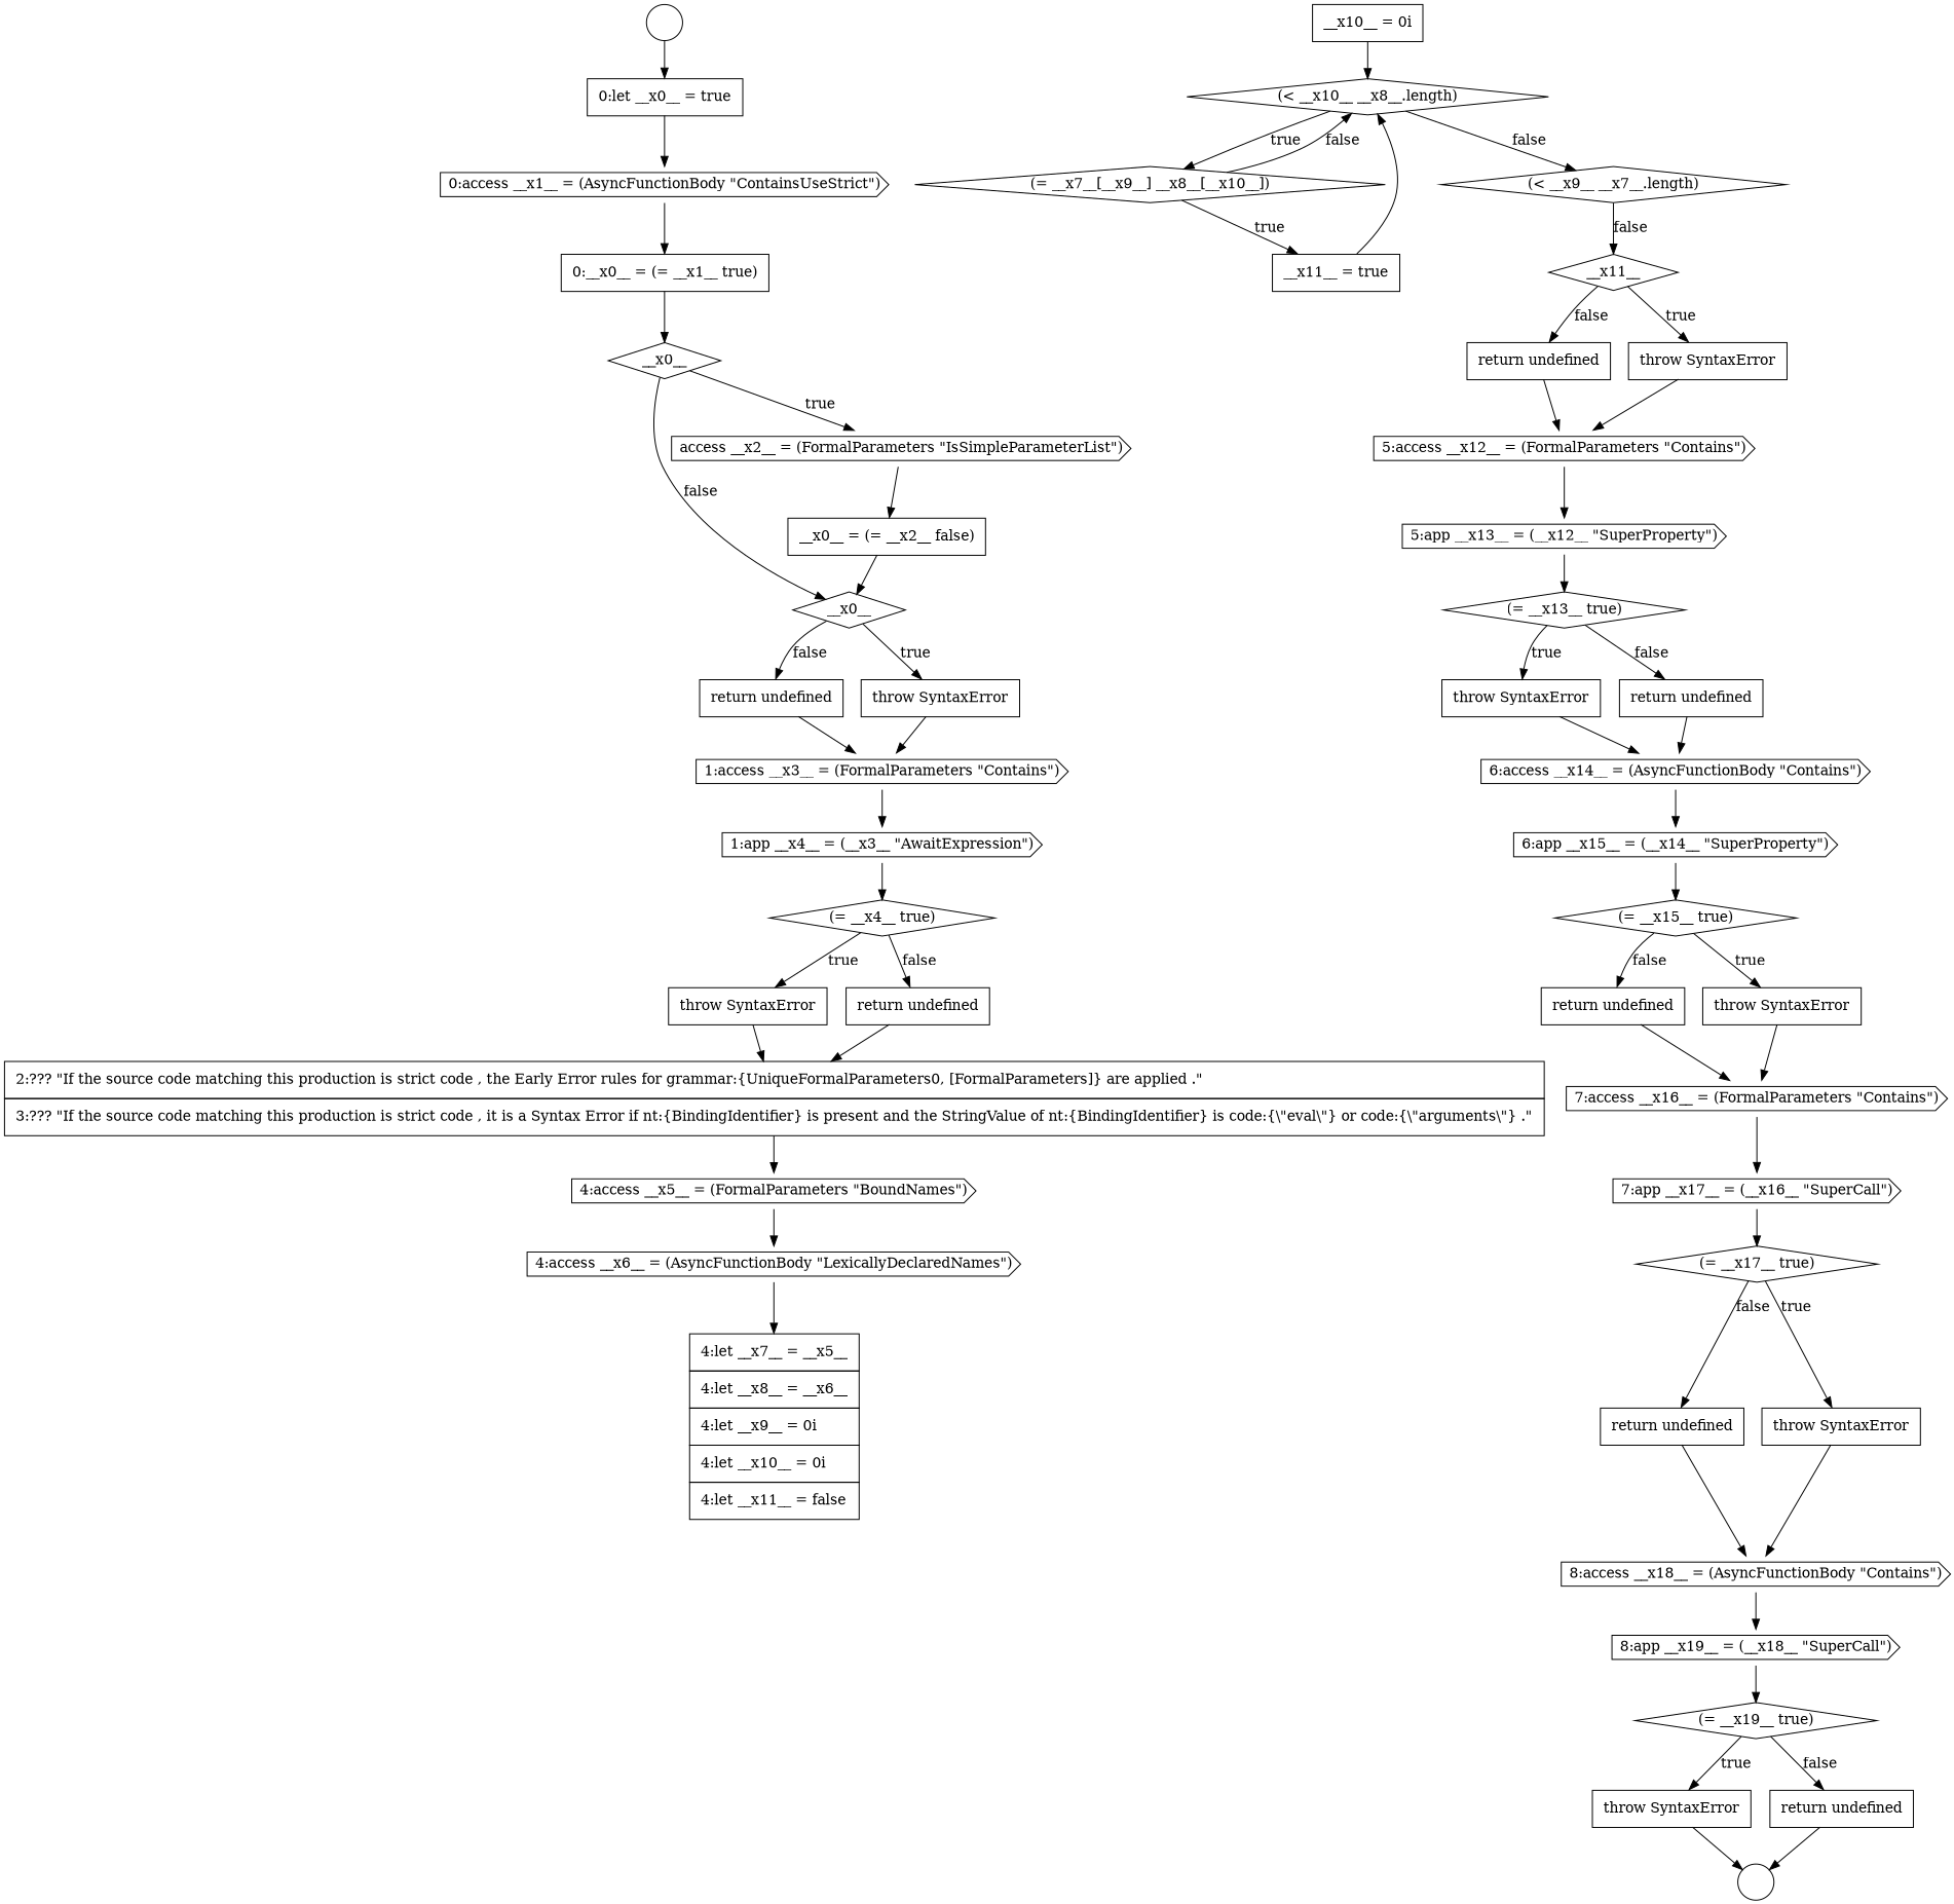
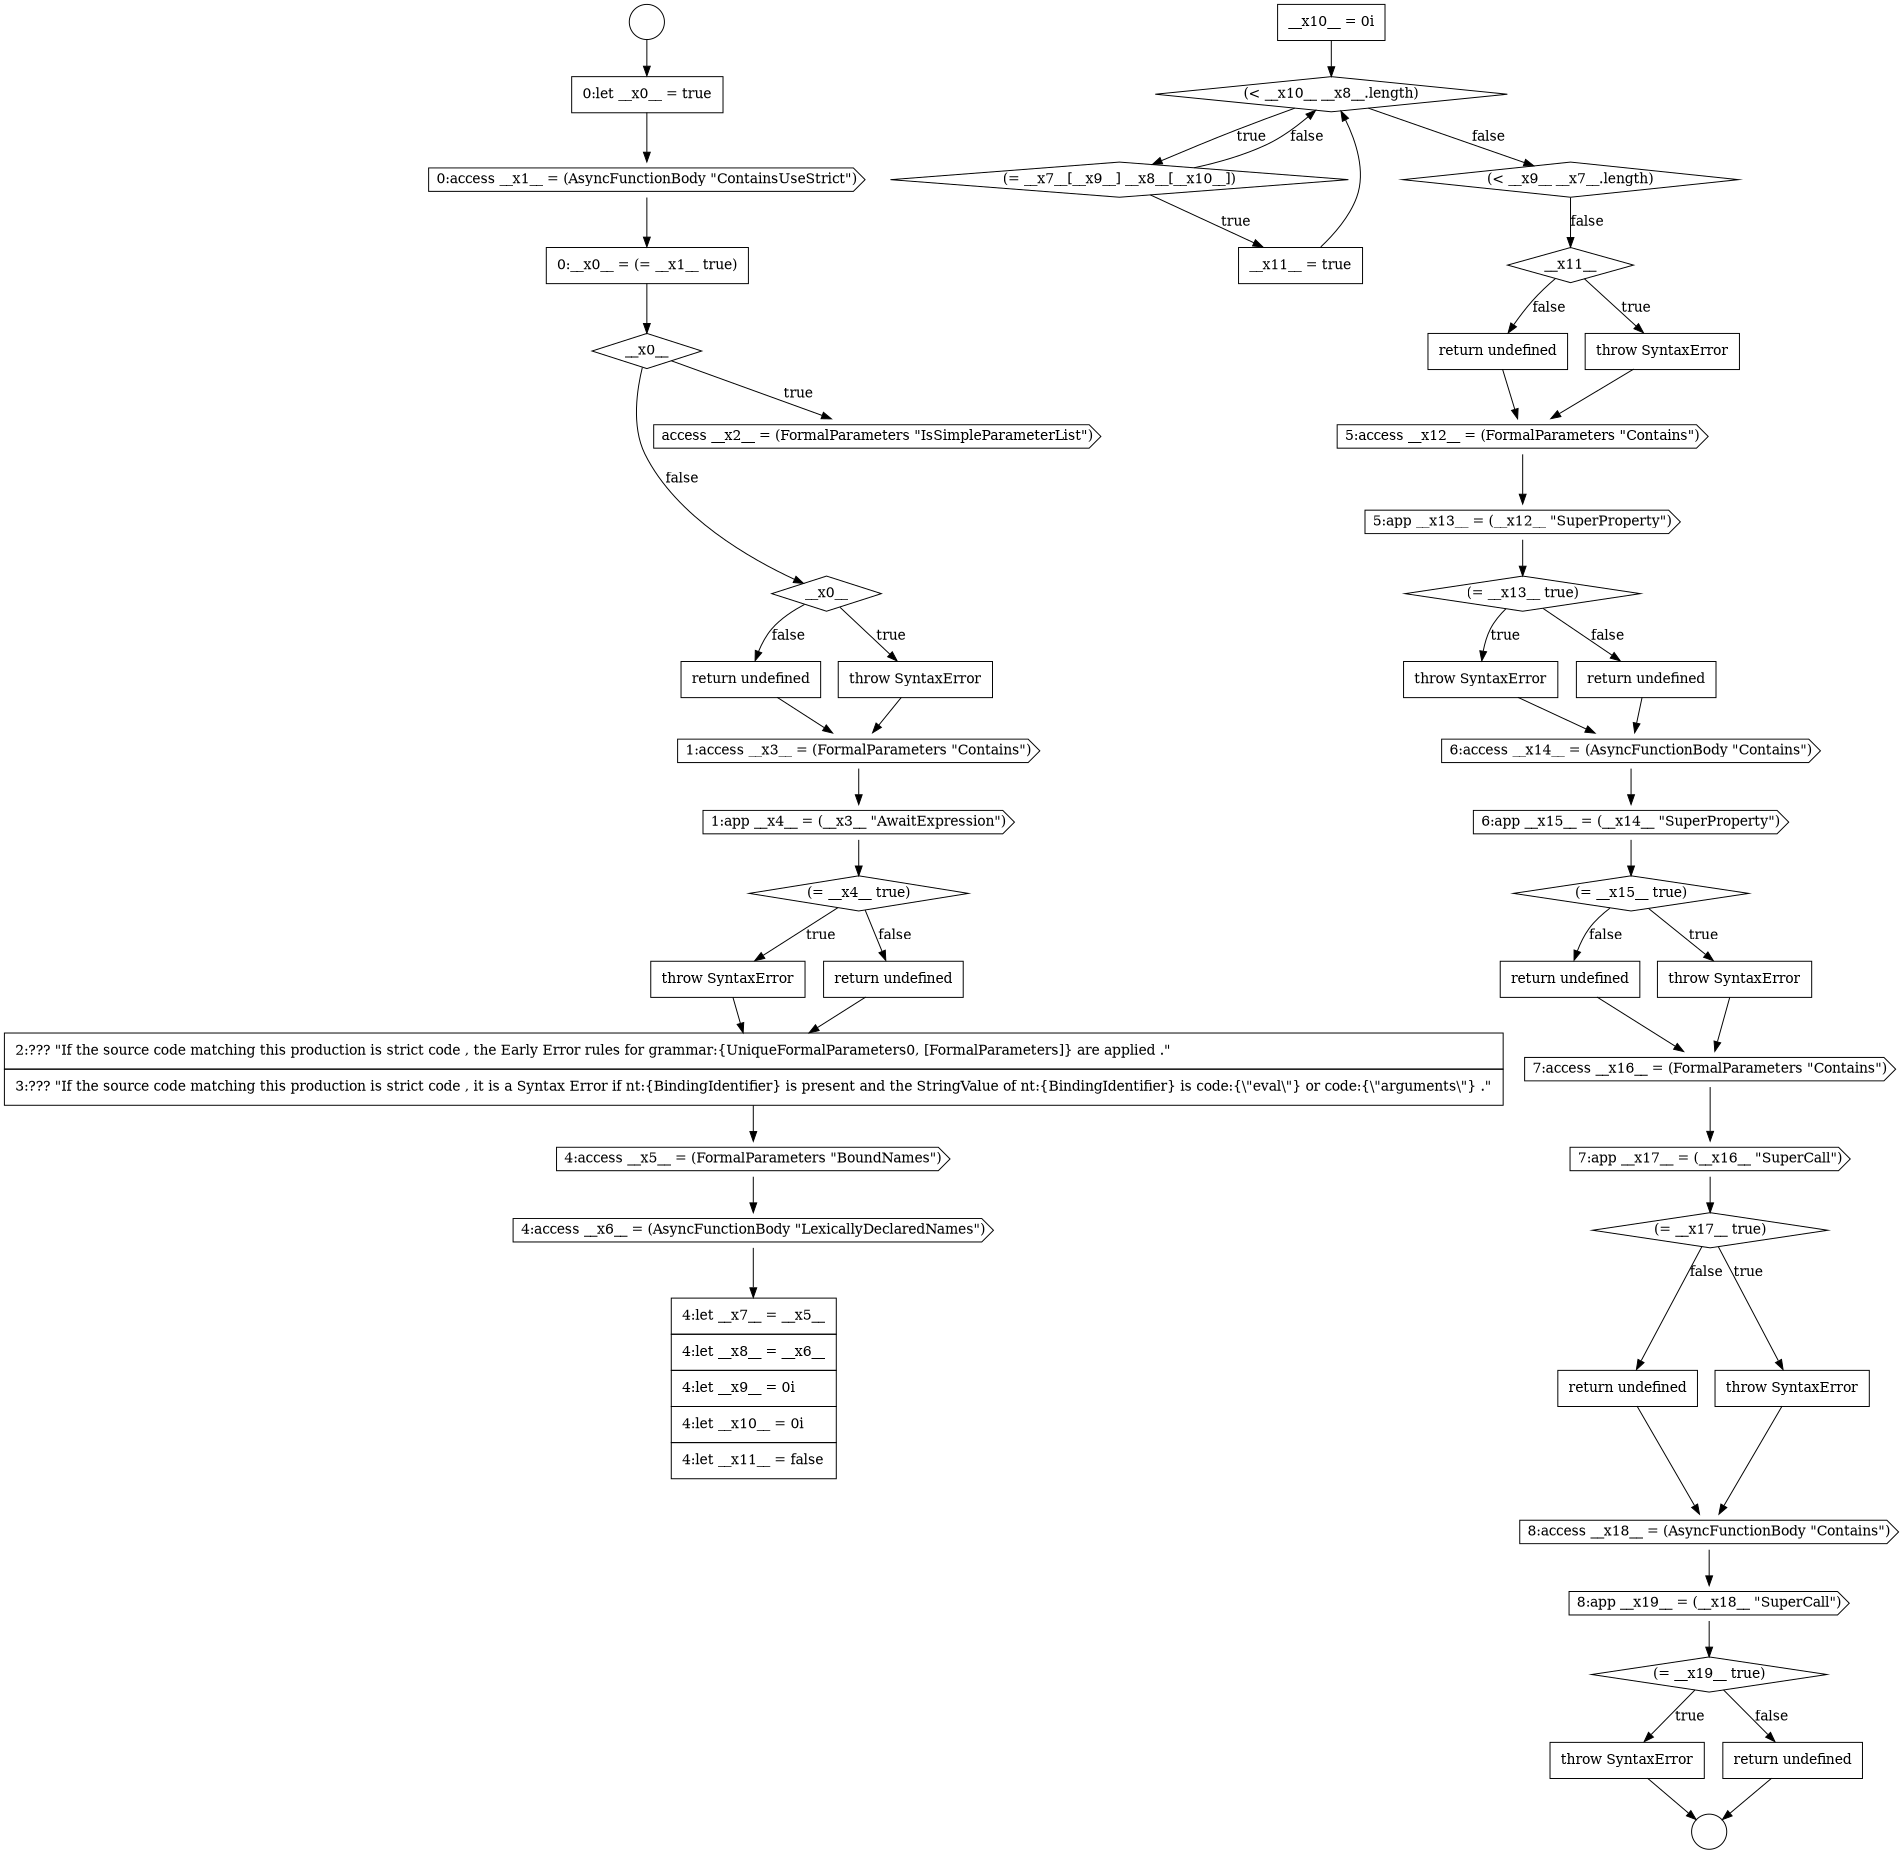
  digraph {
    node [color=black fillcolor=white shape=none style=filled]
    edge [color=black]
    n1 [label=<<font color="black">     <table border="0" cellborder="1" cellspacing="0" cellpadding="10">       <tr><td align="left">throw SyntaxError</td></tr>     </table>   </font>> margin=0]
    n2 [label=<<font color="black">     <table border="0" cellborder="1" cellspacing="0" cellpadding="10">       <tr><td align="left">2:??? &quot;If the source code matching this production is strict code , the Early Error rules for grammar:{UniqueFormalParameters0, [FormalParameters]} are applied .&quot;</td></tr>       <tr><td align="left">3:??? &quot;If the source code matching this production is strict code , it is a Syntax Error if nt:{BindingIdentifier} is present and the StringValue of nt:{BindingIdentifier} is code:{\&quot;eval\&quot;} or code:{\&quot;arguments\&quot;} .&quot;</td></tr>     </table>   </font>> margin=0]
    n3 [label=<<font color="black">4:access __x5__ = (FormalParameters &quot;BoundNames&quot;)</font>> shape=cds]
    n4 [label=" " shape=circle]
    n5 [label=<<font color="black">     <table border="0" cellborder="1" cellspacing="0" cellpadding="10">       <tr><td align="left">0:let __x0__ = true</td></tr>     </table>   </font>> margin=0]
    n6 [label=<<font color="black">0:access __x1__ = (AsyncFunctionBody &quot;ContainsUseStrict&quot;)</font>> shape=cds]
    n7 [label=<<font color="black">     <table border="0" cellborder="1" cellspacing="0" cellpadding="10">       <tr><td align="left">return undefined</td></tr>     </table>   </font>> margin=0]
    n8 [label=<<font color="black">7:access __x16__ = (FormalParameters &quot;Contains&quot;)</font>> shape=cds]
    n9 [label=<<font color="black">7:app __x17__ = (__x16__ &quot;SuperCall&quot;)</font>> shape=cds]
    n10 [label=<<font color="black">__x0__</font>> shape=diamond]
    n11 [label=<<font color="black">__x0__</font>> shape=diamond]
    n12 [label=<<font color="black">access __x2__ = (FormalParameters &quot;IsSimpleParameterList&quot;)</font>> shape=cds]
    n13 [label=<<font color="black">     <table border="0" cellborder="1" cellspacing="0" cellpadding="10">       <tr><td align="left">return undefined</td></tr>     </table>   </font>> margin=0]
    n14 [label=<<font color="black">     <table border="0" cellborder="1" cellspacing="0" cellpadding="10">       <tr><td align="left">throw SyntaxError</td></tr>     </table>   </font>> margin=0]
-   n15 [label=<<font color="black">     <table border="0" cellborder="1" cellspacing="0" cellpadding="10">       <tr><td align="left">__x0__ = (= __x2__ false)</td></tr>     </table>   </font>> margin=0]
    n16 [label=<<font color="black">     <table border="0" cellborder="1" cellspacing="0" cellpadding="10">       <tr><td align="left">throw SyntaxError</td></tr>     </table>   </font>> margin=0]
    n17 [label=" " shape=circle]
    n18 [label=<<font color="black">(&lt; __x10__ __x8__.length)</font>> shape=diamond]
    n19 [label=<<font color="black">(= __x7__[__x9__] __x8__[__x10__])</font>> shape=diamond]
    n20 [label=<<font color="black">(&lt; __x9__ __x7__.length)</font>> shape=diamond]
    n21 [label=<<font color="black">     <table border="0" cellborder="1" cellspacing="0" cellpadding="10">       <tr><td align="left">__x11__ = true</td></tr>     </table>   </font>> margin=0]
    n22 [label=<<font color="black">__x11__</font>> shape=diamond]
    n23 [label=<<font color="black">(= __x19__ true)</font>> shape=diamond]
    n24 [label=<<font color="black">     <table border="0" cellborder="1" cellspacing="0" cellpadding="10">       <tr><td align="left">return undefined</td></tr>     </table>   </font>> margin=0]
    n25 [label=<<font color="black">(= __x17__ true)</font>> shape=diamond]
    n26 [label=<<font color="black">     <table border="0" cellborder="1" cellspacing="0" cellpadding="10">       <tr><td align="left">0:__x0__ = (= __x1__ true)</td></tr>     </table>   </font>> margin=0]
    n27 [label=<<font color="black">1:access __x3__ = (FormalParameters &quot;Contains&quot;)</font>> shape=cds]
    n28 [label=<<font color="black">     <table border="0" cellborder="1" cellspacing="0" cellpadding="10">       <tr><td align="left">throw SyntaxError</td></tr>     </table>   </font>> margin=0]
    n29 [label=<<font color="black">6:access __x14__ = (AsyncFunctionBody &quot;Contains&quot;)</font>> shape=cds]
    n30 [label=<<font color="black">6:app __x15__ = (__x14__ &quot;SuperProperty&quot;)</font>> shape=cds]
    n31 [label=<<font color="black">     <table border="0" cellborder="1" cellspacing="0" cellpadding="10">       <tr><td align="left">throw SyntaxError</td></tr>     </table>   </font>> margin=0]
    n32 [label=<<font color="black">(= __x15__ true)</font>> shape=diamond]
    n33 [label=<<font color="black">1:app __x4__ = (__x3__ &quot;AwaitExpression&quot;)</font>> shape=cds]
    n34 [label=<<font color="black">(= __x4__ true)</font>> shape=diamond]
    n35 [label=<<font color="black">     <table border="0" cellborder="1" cellspacing="0" cellpadding="10">       <tr><td align="left">__x10__ = 0i</td></tr>     </table>   </font>> margin=0]
    n36 [label=<<font color="black">5:access __x12__ = (FormalParameters &quot;Contains&quot;)</font>> shape=cds]
    n37 [label=<<font color="black">5:app __x13__ = (__x12__ &quot;SuperProperty&quot;)</font>> shape=cds]
    n38 [label=<<font color="black">(= __x13__ true)</font>> shape=diamond]
    n39 [label=<<font color="black">8:access __x18__ = (AsyncFunctionBody &quot;Contains&quot;)</font>> shape=cds]
    n40 [label=<<font color="black">8:app __x19__ = (__x18__ &quot;SuperCall&quot;)</font>> shape=cds]
    n41 [label=<<font color="black">4:access __x6__ = (AsyncFunctionBody &quot;LexicallyDeclaredNames&quot;)</font>> shape=cds]
    n42 [label=<<font color="black">     <table border="0" cellborder="1" cellspacing="0" cellpadding="10">       <tr><td align="left">4:let __x7__ = __x5__</td></tr>       <tr><td align="left">4:let __x8__ = __x6__</td></tr>       <tr><td align="left">4:let __x9__ = 0i</td></tr>       <tr><td align="left">4:let __x10__ = 0i</td></tr>       <tr><td align="left">4:let __x11__ = false</td></tr>     </table>   </font>> margin=0]
    n43 [label=<<font color="black">     <table border="0" cellborder="1" cellspacing="0" cellpadding="10">       <tr><td align="left">return undefined</td></tr>     </table>   </font>> margin=0]
    n44 [label=<<font color="black">     <table border="0" cellborder="1" cellspacing="0" cellpadding="10">       <tr><td align="left">return undefined</td></tr>     </table>   </font>> margin=0]
    n45 [label=<<font color="black">     <table border="0" cellborder="1" cellspacing="0" cellpadding="10">       <tr><td align="left">return undefined</td></tr>     </table>   </font>> margin=0]
    n46 [label=<<font color="black">     <table border="0" cellborder="1" cellspacing="0" cellpadding="10">       <tr><td align="left">throw SyntaxError</td></tr>     </table>   </font>> margin=0]
    n47 [label=<<font color="black">     <table border="0" cellborder="1" cellspacing="0" cellpadding="10">       <tr><td align="left">throw SyntaxError</td></tr>     </table>   </font>> margin=0]
    n48 [label=<<font color="black">     <table border="0" cellborder="1" cellspacing="0" cellpadding="10">       <tr><td align="left">return undefined</td></tr>     </table>   </font>> margin=0]
    n1 -> n2
    n2 -> n3
    n3 -> n41
    n4 -> n5
    n5 -> n6
    n6 -> n26
    n7 -> n8
    n8 -> n9
    n9 -> n25
    n10 -> n11 [label=<<font color="black">false</font>>]
    n10 -> n12 [label=<<font color="black">true</font>>]
    n11 -> n13 [label=<<font color="black">false</font>>]
    n11 -> n14 [label=<<font color="black">true</font>>]
-   n12 -> n15
    n13 -> n27
    n14 -> n27
-   n15 -> n11
    n16 -> n17
    n18 -> n19 [label=<<font color="black">true</font>>]
    n18 -> n20 [label=<<font color="black">false</font>>]
    n19 -> n18 [label=<<font color="black">false</font>>]
    n19 -> n21 [label=<<font color="black">true</font>>]
    n20 -> n22 [label=<<font color="black">false</font>>]
    n21 -> n18
    n22 -> n44 [label=<<font color="black">false</font>>]
    n22 -> n46 [label=<<font color="black">true</font>>]
    n23 -> n16 [label=<<font color="black">true</font>>]
    n23 -> n24 [label=<<font color="black">false</font>>]
    n24 -> n17
    n25 -> n45 [label=<<font color="black">false</font>>]
    n25 -> n47 [label=<<font color="black">true</font>>]
    n26 -> n10
    n27 -> n33
    n28 -> n29
    n29 -> n30
    n30 -> n32
    n31 -> n8
    n32 -> n7 [label=<<font color="black">false</font>>]
    n32 -> n31 [label=<<font color="black">true</font>>]
    n33 -> n34
    n34 -> n1 [label=<<font color="black">true</font>>]
    n34 -> n48 [label=<<font color="black">false</font>>]
    n35 -> n18
    n36 -> n37
    n37 -> n38
    n38 -> n28 [label=<<font color="black">true</font>>]
    n38 -> n43 [label=<<font color="black">false</font>>]
    n39 -> n40
    n40 -> n23
    n41 -> n42
    n43 -> n29
    n44 -> n36
    n45 -> n39
    n46 -> n36
    n47 -> n39
    n48 -> n2
  }
